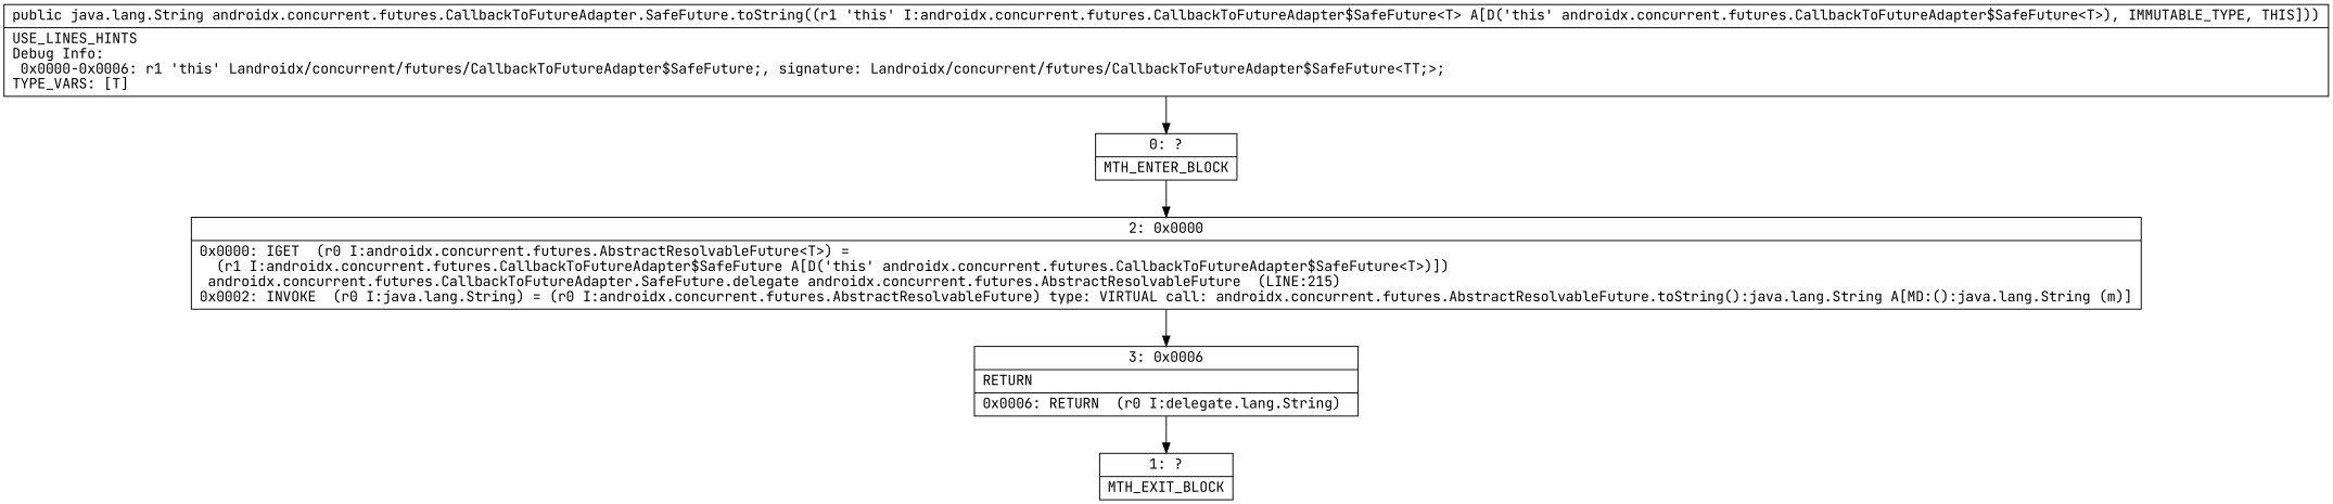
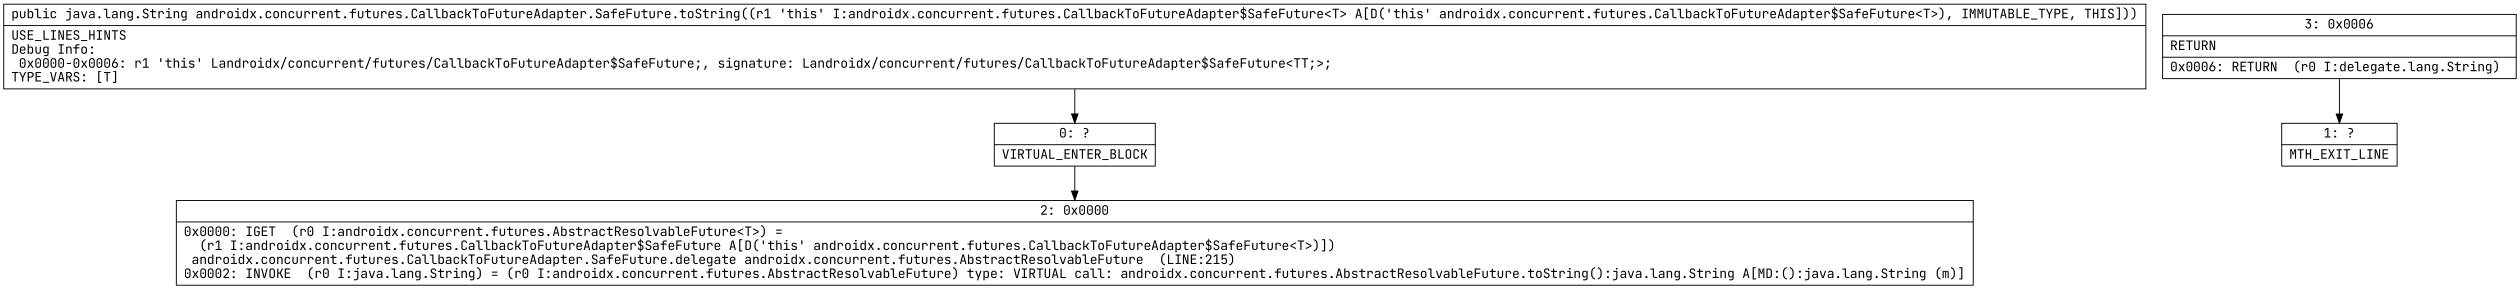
  digraph {
    fontname="JetBrains Mono"
    node [fontname="JetBrains Mono" shape=record]
    edge [fontname="JetBrains Mono"]
-   n1 [label="{0\:\ ?|MTH_ENTER_BLOCK\l}"]
+   n1 [label="{0\:\ ?|VIRTUAL_ENTER_BLOCK\l}"]
    n2 [label="{2\:\ 0x0000|0x0000: IGET  (r0 I:androidx.concurrent.futures.AbstractResolvableFuture\<T\>) = \l  (r1 I:androidx.concurrent.futures.CallbackToFutureAdapter$SafeFuture A[D('this' androidx.concurrent.futures.CallbackToFutureAdapter$SafeFuture\<T\>)])\l androidx.concurrent.futures.CallbackToFutureAdapter.SafeFuture.delegate androidx.concurrent.futures.AbstractResolvableFuture  (LINE:215)\l0x0002: INVOKE  (r0 I:java.lang.String) = (r0 I:androidx.concurrent.futures.AbstractResolvableFuture) type: VIRTUAL call: androidx.concurrent.futures.AbstractResolvableFuture.toString():java.lang.String A[MD:():java.lang.String (m)]\l}"]
    n3 [label="{3\:\ 0x0006|RETURN\l|0x0006: RETURN  (r0 I:delegate.lang.String) \l}"]
-   n4 [label="{1\:\ ?|MTH_EXIT_BLOCK\l}"]
+   n4 [label="{1\:\ ?|MTH_EXIT_LINE\l}"]
    n5 [label="{public java.lang.String androidx.concurrent.futures.CallbackToFutureAdapter.SafeFuture.toString((r1 'this' I:androidx.concurrent.futures.CallbackToFutureAdapter$SafeFuture\<T\> A[D('this' androidx.concurrent.futures.CallbackToFutureAdapter$SafeFuture\<T\>), IMMUTABLE_TYPE, THIS]))  | USE_LINES_HINTS\lDebug Info:\l  0x0000\-0x0006: r1 'this' Landroidx\/concurrent\/futures\/CallbackToFutureAdapter$SafeFuture;, signature: Landroidx\/concurrent\/futures\/CallbackToFutureAdapter$SafeFuture\<TT;\>;\lTYPE_VARS: [T]\l}"]
    n1 -> n2
-   n2 -> n3
    n3 -> n4
    n5 -> n1
  }
